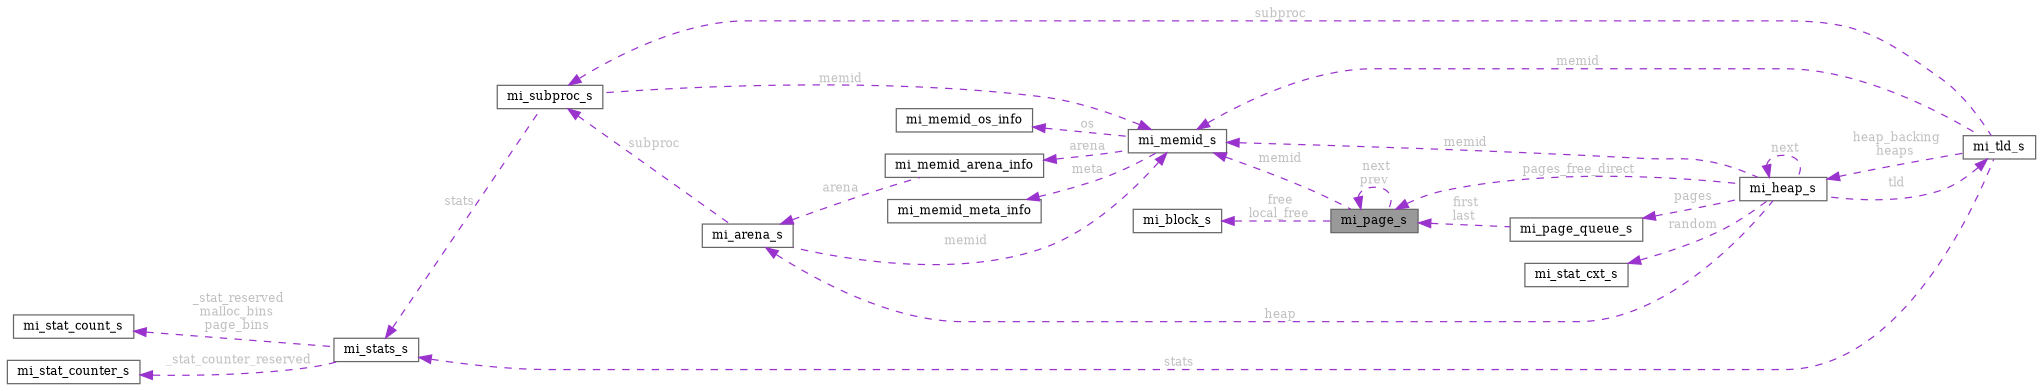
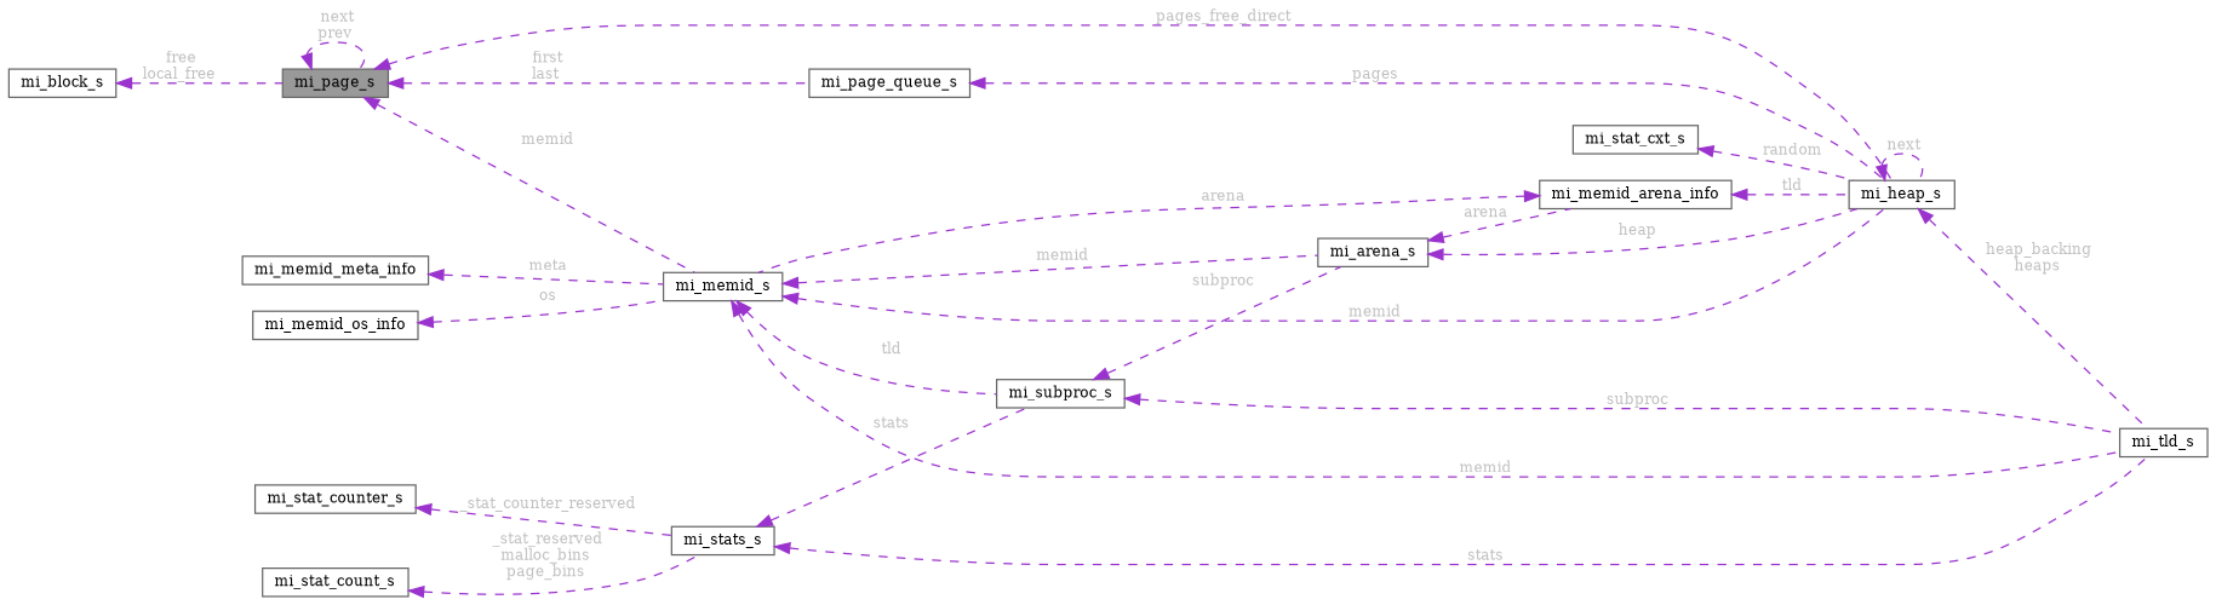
  digraph {
    fontname="DejaVu Serif"
    rankdir=LR
    node [color=gray40 fillcolor=white fontname="DejaVu Serif" fontsize=10 shape=box style=filled]
    edge [color=darkorchid3 dir=back fontcolor=grey fontname="DejaVu Serif" fontsize=10 labelfontname=Helvetica labelfontsize=10 style=dashed]
    n1 [fillcolor=grey60 fontcolor=black height=0.2 label=mi_page_s width=0.4]
    n2 [height=0.2 label=mi_heap_s width=0.4]
    n3 [height=0.2 label=mi_page_queue_s width=0.4]
    n4 [height=0.2 label=mi_tld_s width=0.4]
    n5 [height=0.2 label=mi_subproc_s width=0.4]
    n6 [height=0.2 label=mi_arena_s width=0.4]
    n7 [height=0.2 label=mi_block_s width=0.4]
    n8 [height=0.2 label=mi_memid_arena_info width=0.4]
    n9 [height=0.2 label=mi_memid_s width=0.4]
    n10 [height=0.2 label=mi_memid_os_info width=0.4]
    n11 [height=0.2 label=mi_memid_meta_info width=0.4]
    n12 [height=0.2 label=mi_stats_s width=0.4]
    n13 [height=0.2 label=mi_stat_count_s width=0.4]
    n14 [height=0.2 label=mi_stat_counter_s width=0.4]
    n15 [height=0.2 label=mi_stat_cxt_s width=0.4]
    n1 -> n1 [label=" next\nprev"]
    n1 -> n2 [label=" pages_free_direct"]
    n1 -> n3 [label=" first\nlast"]
    n2 -> n2 [label=" next"]
    n2 -> n4 [label=" heap_backing\nheaps"]
    n3 -> n2 [label=" pages"]
-   n4 -> n2 [label=" tld"]
+   n8 -> n2 [label=" tld"]
    n5 -> n4 [label=" subproc"]
    n5 -> n6 [label=" subproc"]
    n6 -> n2 [label=" heap"]
    n6 -> n8 [label=" arena"]
    n7 -> n1 [label=" free\nlocal_free"]
    n8 -> n9 [label=" arena"]
-   n9 -> n1 [label=" memid"]
+   n1 -> n9 [label=" memid"]
    n9 -> n2 [label=" memid"]
    n9 -> n4 [label=" memid"]
-   n9 -> n5 [label=" memid"]
+   n9 -> n5 [label=" tld"]
    n9 -> n6 [label=" memid"]
    n10 -> n9 [label=" os"]
    n11 -> n9 [label=" meta"]
    n12 -> n4 [label=" stats"]
    n12 -> n5 [label=" stats"]
    n13 -> n12 [label=" _stat_reserved\nmalloc_bins\npage_bins"]
    n14 -> n12 [label=" _stat_counter_reserved"]
    n15 -> n2 [label=" random"]
  }
